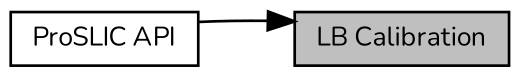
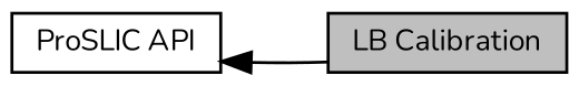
  digraph {
    rankdir=LR
    fontname=Nunito
    node [color=black fontname=Nunito fontsize=10 shape=record style=filled]
    n1 [fillcolor=white height=0.2 label="ProSLIC API" width=0.4]
    n2 [fillcolor=grey75 fontcolor=black height=0.2 label="LB Calibration" width=0.4]
-   n2 -> n1 [dir=back fontname=Nunito fontsize=10 labelfontname=Helvetica labelfontsize=10 shape=plaintext style=solid]
+   n1 -> n2 [dir=back fontname=Nunito fontsize=10 labelfontname=Helvetica labelfontsize=10 shape=plaintext style=solid]
  }
